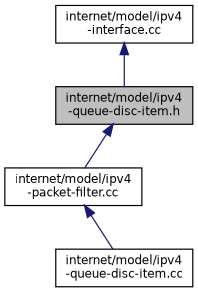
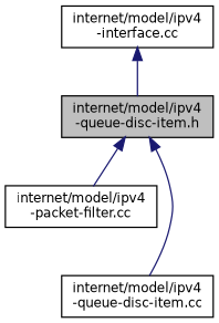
  digraph {
    node [color=black fillcolor=white fontname=Helvetica fontsize=10 shape=record style=filled]
    edge [color=midnightblue dir=back fontname=Helvetica fontsize=10 labelfontname=Helvetica labelfontsize=10 style=solid]
    n1 [fillcolor=grey75 fontcolor=black height=0.2 label="internet/model/ipv4\l-queue-disc-item.h" width=0.4]
    n2 [height=0.2 label="internet/model/ipv4\l-packet-filter.cc" width=0.4]
    n3 [height=0.2 label="internet/model/ipv4\l-queue-disc-item.cc" width=0.4]
    n4 [height=0.2 label="internet/model/ipv4\l-interface.cc" width=0.4]
    n1 -> n2
-   n2 -> n3
+   n1 -> n3
    n4 -> n1
  }
